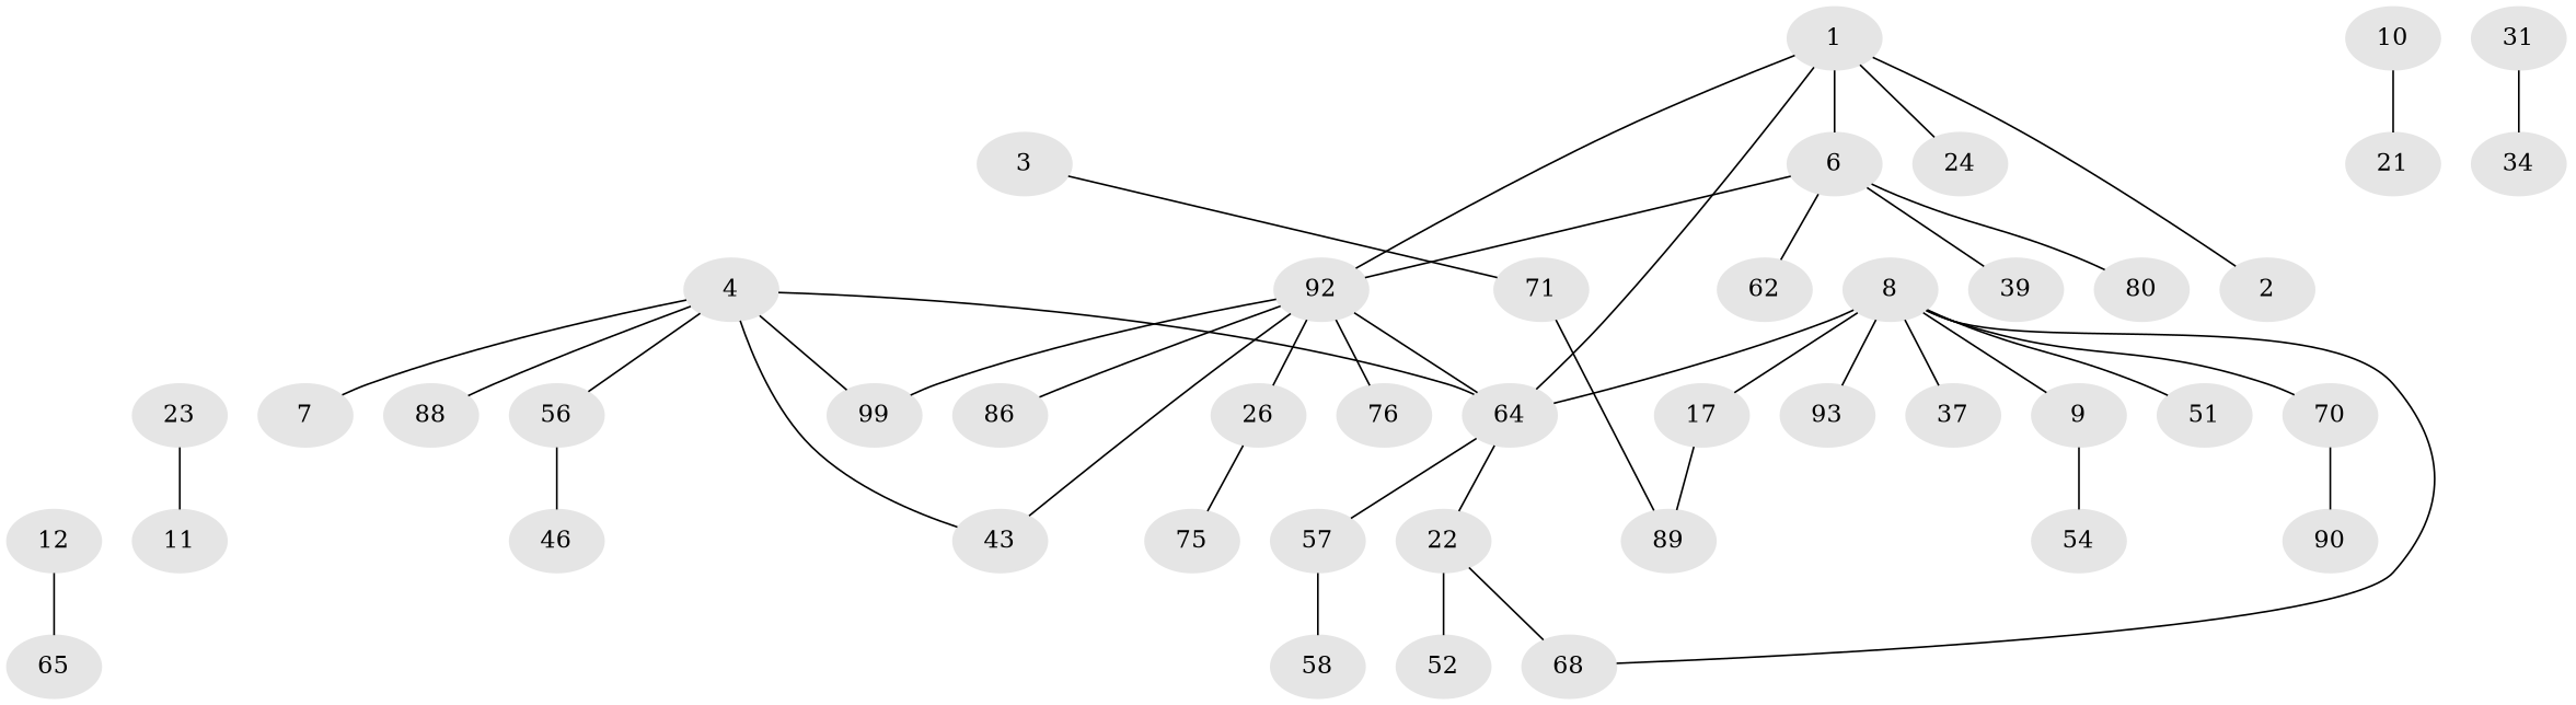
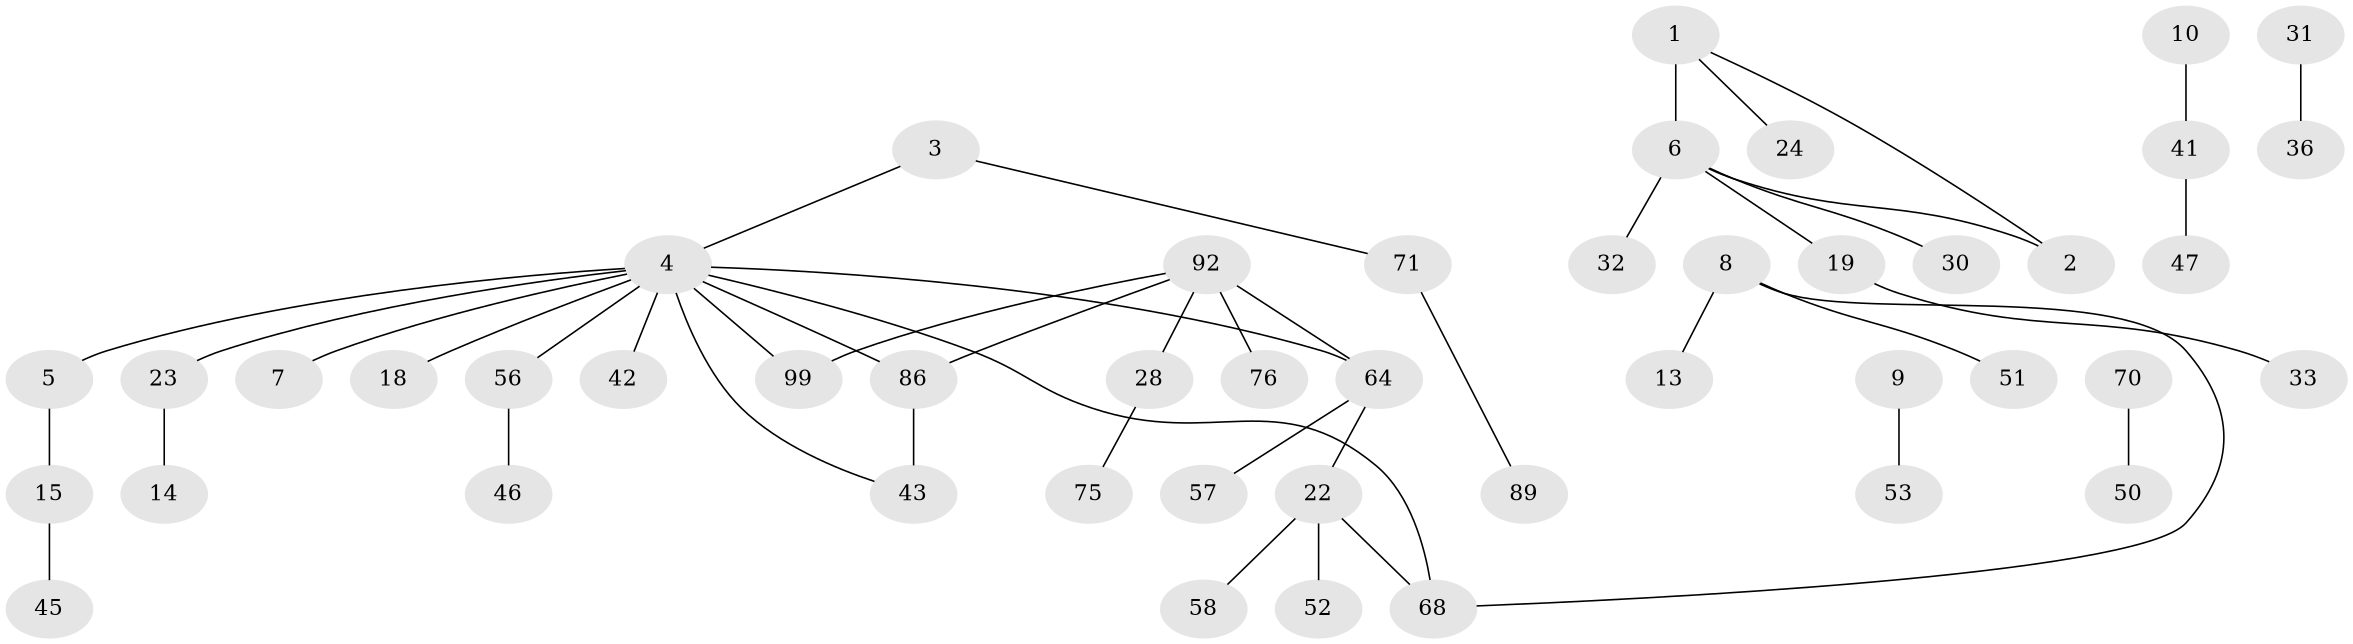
  graph {
    node [color=gray90 style=filled]
    1
    2
    6
    n4 [label=92]
    n5 [label=64]
    24
    3
    4
    n9 [label=71]
-   19 [label=39]
-   30 [label=80]
-   32 [label=62]
+   19
+   30
+   32
    n13 [label=86]
    n14 [label=99]
    43
    n16 [label=76]
-   28 [label=26]
+   28
    22
    n19 [label=57]
+   5
    7
-   18 [label=88]
+   18
    23
    n24 [label=68]
+   42
    56
    n27 [label=89]
-   15 [label=12]
-   11
-   41 [label=21]
+   15
+   11 [label=14]
+   41
+   47
    46
-   45 [label=65]
+   45
    8
    9
-   13 [label=93]
-   17
-   37
+   13
    n39 [label=70]
    51
+   33
    10
-   53 [label=54]
-   50 [label=90]
+   53
+   50
    n45 [label=75]
    n46 [label=58]
    52
    31
-   34
+   34 [label=36]
    1 -- 2
    1 -- 6
-   1 -- n4
-   1 -- n5
    1 -- 24
-   6 -- n4
+   6 -- 2
    6 -- 19
    6 -- 30
    6 -- 32
    n4 -- n5
    n4 -- n13
    n4 -- n14
-   n4 -- 43
+   n13 -- 43
    n4 -- n16
    n4 -- 28
    n5 -- 22
    n5 -- n19
+   3 -- 4
    3 -- n9
    4 -- n5
+   4 -- n13
    4 -- n14
    4 -- 43
+   4 -- 5
    4 -- 7
    4 -- 18
+   4 -- 23
+   4 -- n24
+   4 -- 42
    4 -- 56
    n9 -- n27
+   19 -- 33
    28 -- n45
    22 -- n24
-   n19 -- n46
+   22 -- n46
    22 -- 52
+   5 -- 15
    23 -- 11
    56 -- 46
    15 -- 45
-   8 -- n5
+   41 -- 47
    8 -- n24
-   8 -- 9
    8 -- 13
-   8 -- 17
-   8 -- 37
-   8 -- n39
    8 -- 51
    9 -- 53
-   17 -- n27
    n39 -- 50
    10 -- 41
    31 -- 34
  }
